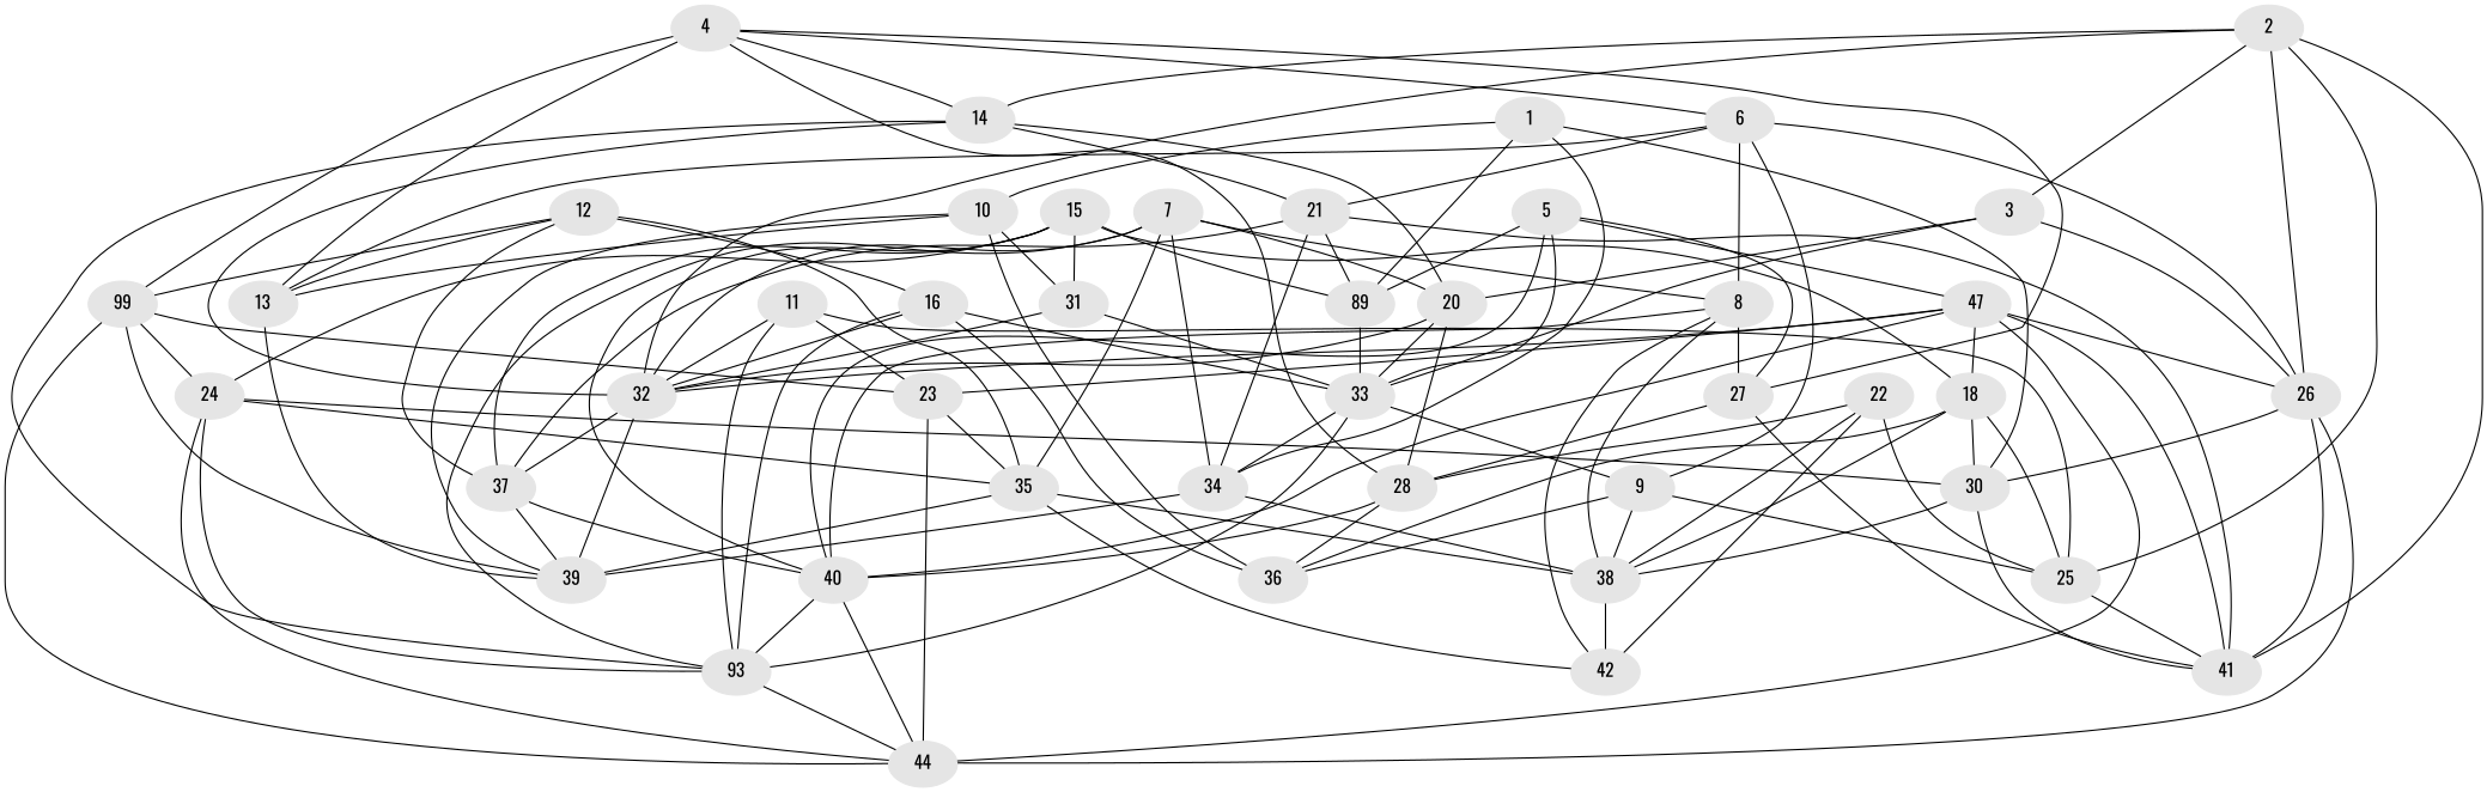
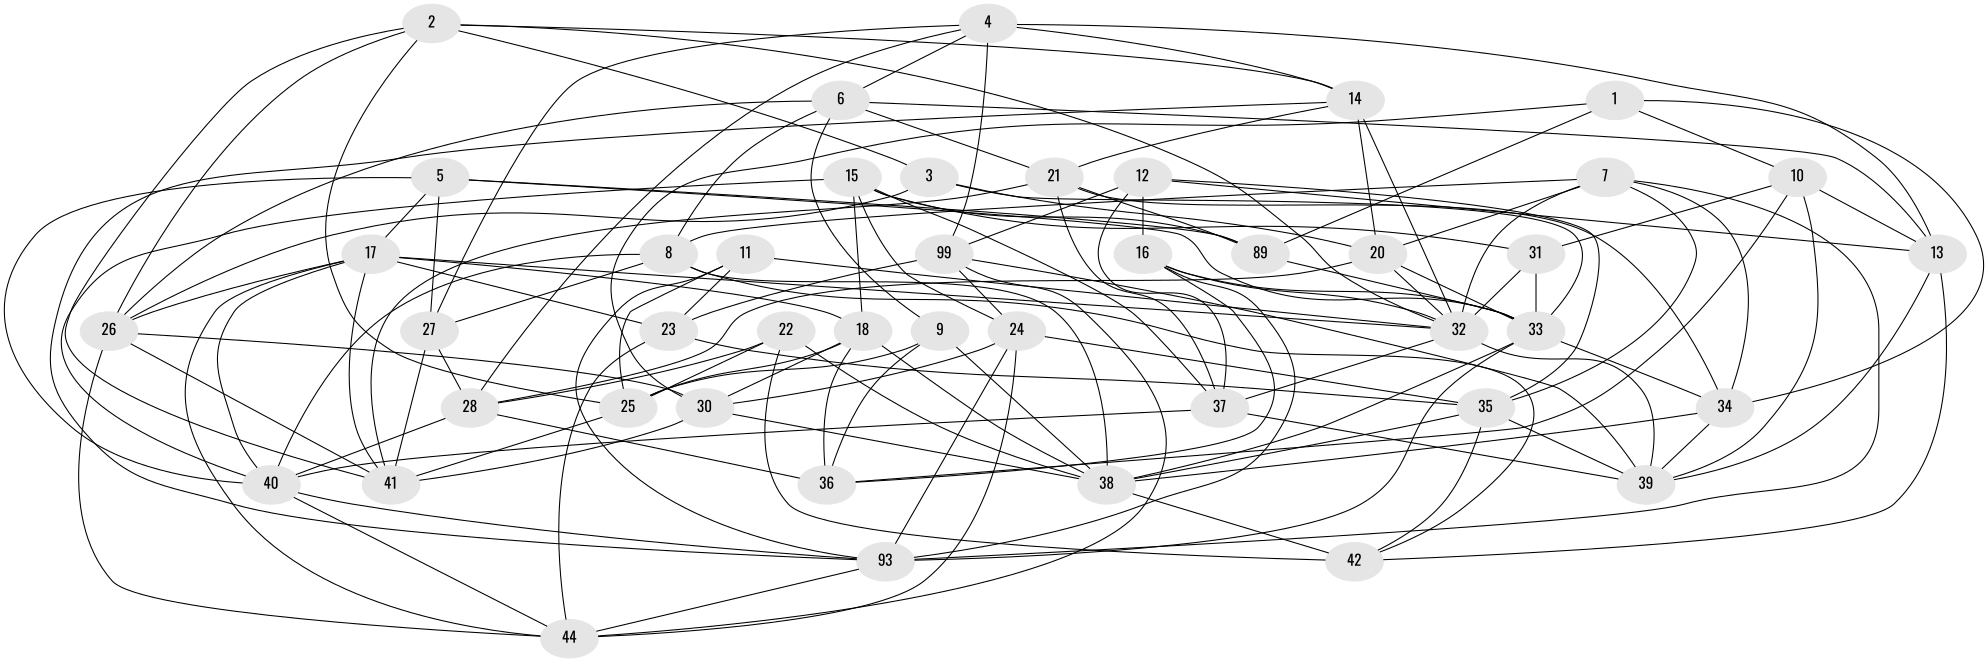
  graph {
    fontname=Oswald
    node [color=gray90 fontname=Oswald style=filled]
    edge [fontname=Oswald weight=1.0]
    1
    10
    n3 [label=89]
    30
    34
    13
    36
    31
    39
    33
    41
    38
    2
    3
    14
    25
    26
    32
    20
    21
    n21 [label=93]
    44
    37
    28
    4
    6
    n27 [label=99]
    27
    8
    9
    42
    23
    24
    40
    5
-   17 [label=47]
+   17
    18
    7
    35
    11
    12
    16
    15
    22
    1 -- 10
    1 -- n3
    1 -- 30
    1 -- 34
    10 -- 13
    10 -- 36 [weight=2.0]
    10 -- 31
    10 -- 39
    n3 -- 33
    30 -- 41
    30 -- 38
    34 -- 39
    34 -- 38
    13 -- 39
+   13 -- 42
    31 -- 33
    31 -- 32
    33 -- 34
-   33 -- 9
+   33 -- 38
    33 -- n21 [weight=2.0]
    38 -- 42 [weight=2.0]
    2 -- 41
    2 -- 3
    2 -- 14
    2 -- 25
    2 -- 26
    2 -- 32
    3 -- 33
    3 -- 26
    3 -- 20
    14 -- 32
    14 -- 20
    14 -- 21
    14 -- n21
    25 -- 41
    26 -- 30
    26 -- 41
    26 -- 44 [weight=2.0]
    32 -- 39
    32 -- 37
    20 -- 33
    20 -- 32
    20 -- 28
    21 -- n3
    21 -- 34
    21 -- 41
    21 -- 37
    n21 -- 44
    37 -- 39
    37 -- 40
    28 -- 36
    28 -- 40
    4 -- 13
    4 -- 14
    4 -- 28
    4 -- 6
    4 -- n27 [weight=3.0]
    4 -- 27
    6 -- 13
    6 -- 26
    6 -- 21
    6 -- 8
    6 -- 9
    n27 -- 39
    n27 -- 44
    n27 -- 23
    n27 -- 24 [weight=3.0]
    27 -- 41 [weight=2.0]
    27 -- 28
    8 -- 38
    8 -- 27
    8 -- 42
    8 -- 40
    9 -- 36
    9 -- 38
    9 -- 25
    23 -- 44 [weight=2.0]
    23 -- 35
    24 -- 30
    24 -- n21 [weight=2.0]
    24 -- 44 [weight=2.0]
    24 -- 35
    40 -- n21
    40 -- 44
    5 -- n3 [weight=2.0]
    5 -- 33
    5 -- 27
    5 -- 40
    5 -- 17
    17 -- 41
    17 -- 26
    17 -- 32
    17 -- 44
    17 -- 23
    17 -- 40
    17 -- 18
    18 -- 30
    18 -- 36
    18 -- 38
    18 -- 25
    7 -- 34
    7 -- 32
    7 -- 20
    7 -- n21
    7 -- 8
    7 -- 35
    35 -- 39 [weight=2.0]
    35 -- 38
    35 -- 42
    11 -- 25
    11 -- 32
    11 -- n21
    11 -- 23
    12 -- 13
    12 -- 37
    12 -- n27
    12 -- 35
    12 -- 16 [weight=2.0]
    16 -- 36
    16 -- 33
    16 -- 32
    16 -- n21
    15 -- n3
    15 -- 31
    15 -- 37
    15 -- 24
    15 -- 40
    15 -- 18
    22 -- 38
    22 -- 25
    22 -- 28
    22 -- 42
  }
